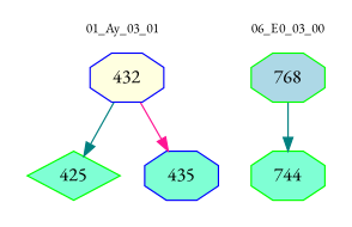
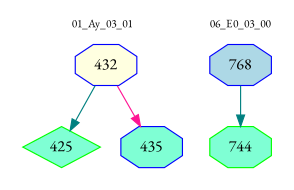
  digraph {
    fontname="EB Garamond"
    node [color=blue fillcolor=aquamarine fontname="EB Garamond" shape=octagon style=filled]
    edge [color=teal fontname="EB Garamond"]
    n1 [fillcolor=lightyellow label=432]
    n2 [color=green label=425 shape=diamond]
    n3 [label=435]
-   n4 [color=green fillcolor=lightblue label=768]
+   n4 [fillcolor=lightblue label=768]
    n5 [color=green label=744]
    subgraph cluster_1 {
      color=white
      fontsize=10
      label="01_Ay_03_01"
      n1
      n2
      n3
    }
    subgraph cluster_2 {
      color=white
      fontsize=10
      label="06_E0_03_00"
      n4
      n5
    }
    n1 -> n2
    n1 -> n3 [color=deeppink]
    n4 -> n5
  }
